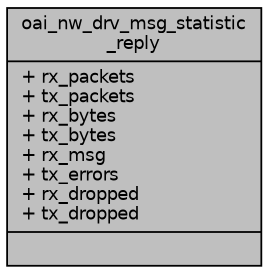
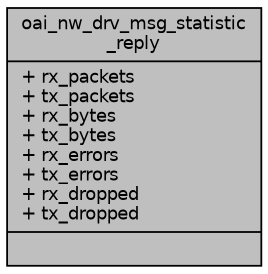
  digraph {
-   n1 [color=black fillcolor=grey75 fontcolor=black fontname=Helvetica fontsize=10 height=0.2 label="{oai_nw_drv_msg_statistic\l_reply\n|+ rx_packets\l+ tx_packets\l+ rx_bytes\l+ tx_bytes\l+ rx_msg\l+ tx_errors\l+ rx_dropped\l+ tx_dropped\l|}" shape=record style=filled width=0.4]
+   n1 [color=black fillcolor=grey75 fontcolor=black fontname=Helvetica fontsize=10 height=0.2 label="{oai_nw_drv_msg_statistic\l_reply\n|+ rx_packets\l+ tx_packets\l+ rx_bytes\l+ tx_bytes\l+ rx_errors\l+ tx_errors\l+ rx_dropped\l+ tx_dropped\l|}" shape=record style=filled width=0.4]
  }
